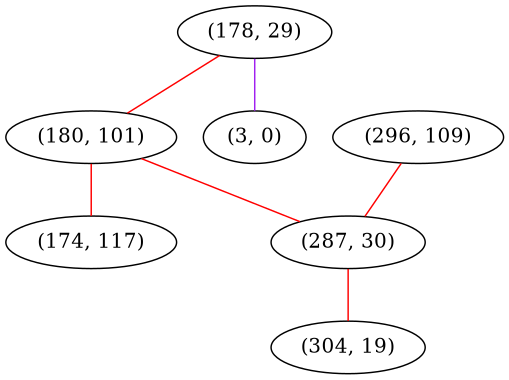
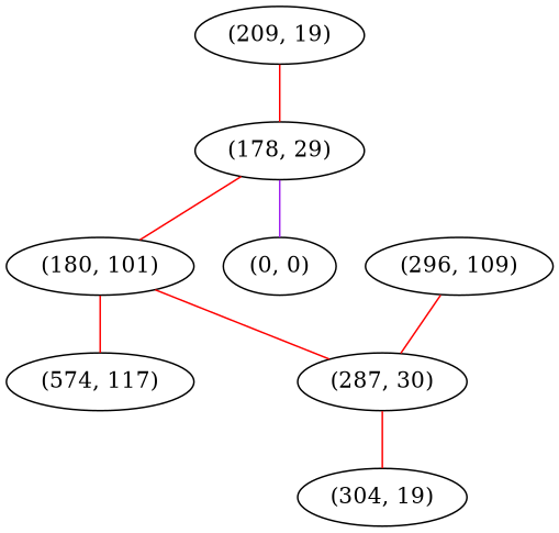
  graph {
    edge [color=red weight=1]
+   "(209, 19)"
    "(178, 29)"
    n3 [label="(180, 101)"]
-   "(0, 0)" [label="(3, 0)"]
+   "(0, 0)"
    n5 [label="(287, 30)"]
    "(296, 109)"
    n7 [label="(304, 19)"]
-   "(174, 117)"
+   "(174, 117)" [label="(574, 117)"]
+   "(209, 19)" -- "(178, 29)"
    "(178, 29)" -- n3
    "(178, 29)" -- "(0, 0)" [color=purple weight=4]
    n3 -- n5
    n3 -- "(174, 117)"
    n5 -- n7
    "(296, 109)" -- n5
  }
